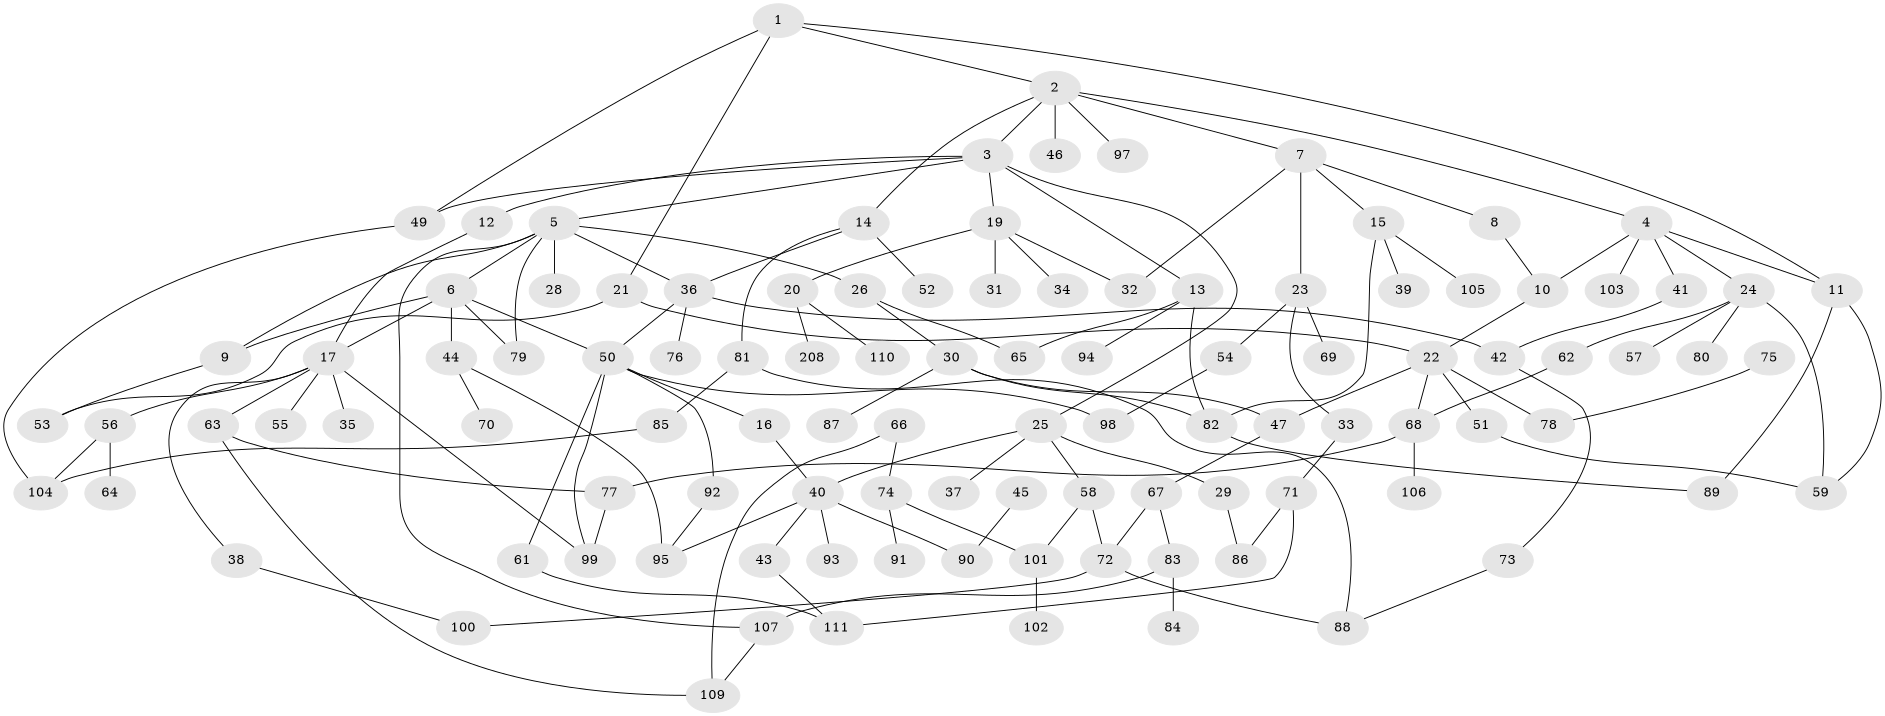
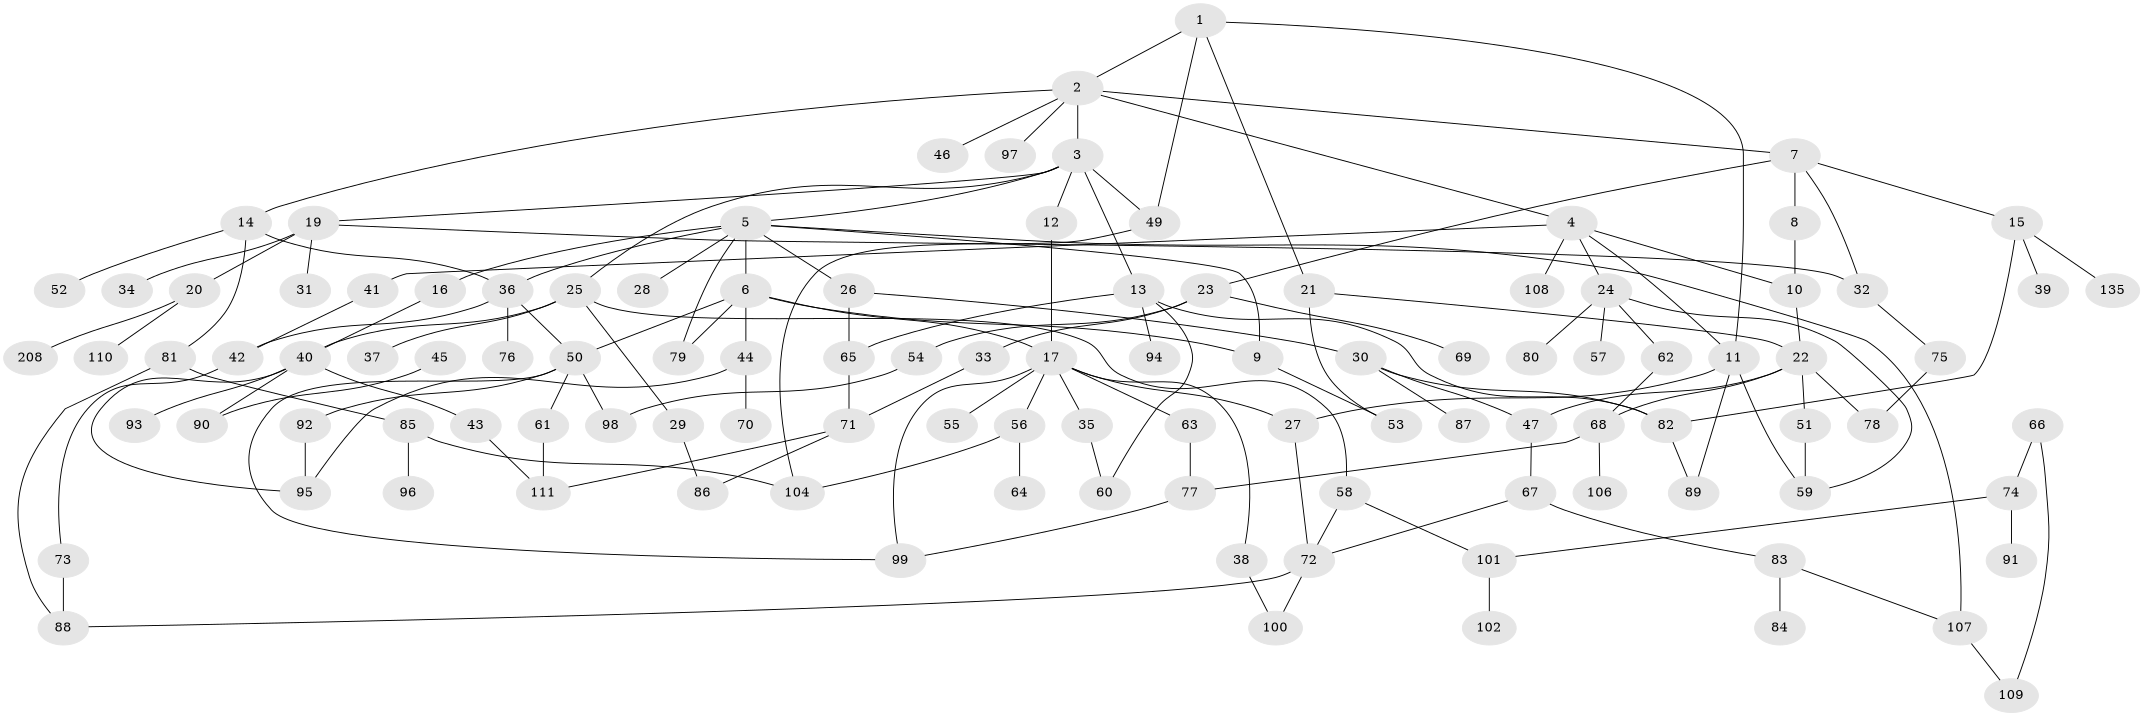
  graph {
    node [color=gray90 style=filled]
    1
    2
    11
    21
    49
    3
    4
    7
    14
    46
    97
+   27
    59
    89
    53
    22
    104
    5
    12
    13
    19
    25
    10
    24
    41
-   103
+   103 [label=108]
    8
    15
    23
    32
    36
    52
    81
    6
    9
    16
    26
    28
    79
    107
    17
    65
+   60
    82
    94
    20
    31
    34
    40
    29
    37
    58
    57
    62
    80
    42
    44
    50
    30
    76
    109
    35
    38
    55
    56
    63
    99
    95
    70
    61
    92
    98
    39
-   105
+   105 [label=135]
    33
    54
    69
    75
    47
    51
    68
    78
    72
    71
    88
    85
    43
    90
    93
    100
    64
    77
    45
    66
    74
    n96 [label=208]
    110
    67
    106
    86
    101
    87
    111
    73
    83
    102
    91
    84
+   96
    1 -- 2
    1 -- 11
    1 -- 21
    1 -- 49
    2 -- 3
    2 -- 4
    2 -- 7
    2 -- 14
    2 -- 46
    2 -- 97
+   11 -- 27
    11 -- 59
    11 -- 89
    21 -- 53
    21 -- 22
    49 -- 104
    3 -- 49
    3 -- 5
    3 -- 12
    3 -- 13
    3 -- 19
    3 -- 25
    4 -- 11
    4 -- 10
    4 -- 24
    4 -- 41
    4 -- 103
    7 -- 8
    7 -- 15
    7 -- 23
    7 -- 32
    14 -- 36
    14 -- 52
    14 -- 81
+   27 -- 72
    22 -- 47
    22 -- 51
    22 -- 68
    22 -- 78
    5 -- 36
    5 -- 6
    5 -- 9
-   50 -- 16
+   5 -- 16
    5 -- 26
    5 -- 28
    5 -- 79
    5 -- 107
    12 -- 17
    13 -- 65
+   13 -- 60
    13 -- 82
    13 -- 94
    19 -- 32
    19 -- 20
    19 -- 31
    19 -- 34
    25 -- 40
    25 -- 29
    25 -- 37
    25 -- 58
    10 -- 22
    24 -- 59
    24 -- 57
    24 -- 62
    24 -- 80
    41 -- 42
    8 -- 10
    15 -- 82
    15 -- 39
    15 -- 105
    23 -- 33
    23 -- 54
    23 -- 69
+   32 -- 75
    36 -- 42
    36 -- 50
    36 -- 76
    81 -- 88
    81 -- 85
    6 -- 9
    6 -- 79
    6 -- 17
    6 -- 44
    6 -- 50
    9 -- 53
    16 -- 40
    26 -- 65
    26 -- 30
    107 -- 109
+   17 -- 27
    17 -- 35
    17 -- 38
    17 -- 55
    17 -- 56
    17 -- 63
    17 -- 99
+   65 -- 71
    82 -- 89
    20 -- n96
    20 -- 110
    40 -- 95
    40 -- 43
    40 -- 90
    40 -- 93
    29 -- 86
    58 -- 72
    58 -- 101
    62 -- 68
    42 -- 73
    44 -- 95
    44 -- 70
    50 -- 99
    50 -- 61
    50 -- 92
    50 -- 98
    30 -- 82
    30 -- 47
    30 -- 87
+   35 -- 60
    38 -- 100
    56 -- 104
    56 -- 64
-   63 -- 109
    63 -- 77
    61 -- 111
    92 -- 95
    33 -- 71
    54 -- 98
    75 -- 78
    47 -- 67
    51 -- 59
    68 -- 77
    68 -- 106
    72 -- 88
    72 -- 100
    71 -- 86
    71 -- 111
    85 -- 104
+   85 -- 96
    43 -- 111
    77 -- 99
    45 -- 90
    66 -- 109
    66 -- 74
    74 -- 101
    74 -- 91
    67 -- 72
    67 -- 83
    101 -- 102
    73 -- 88
    83 -- 107
    83 -- 84
  }
